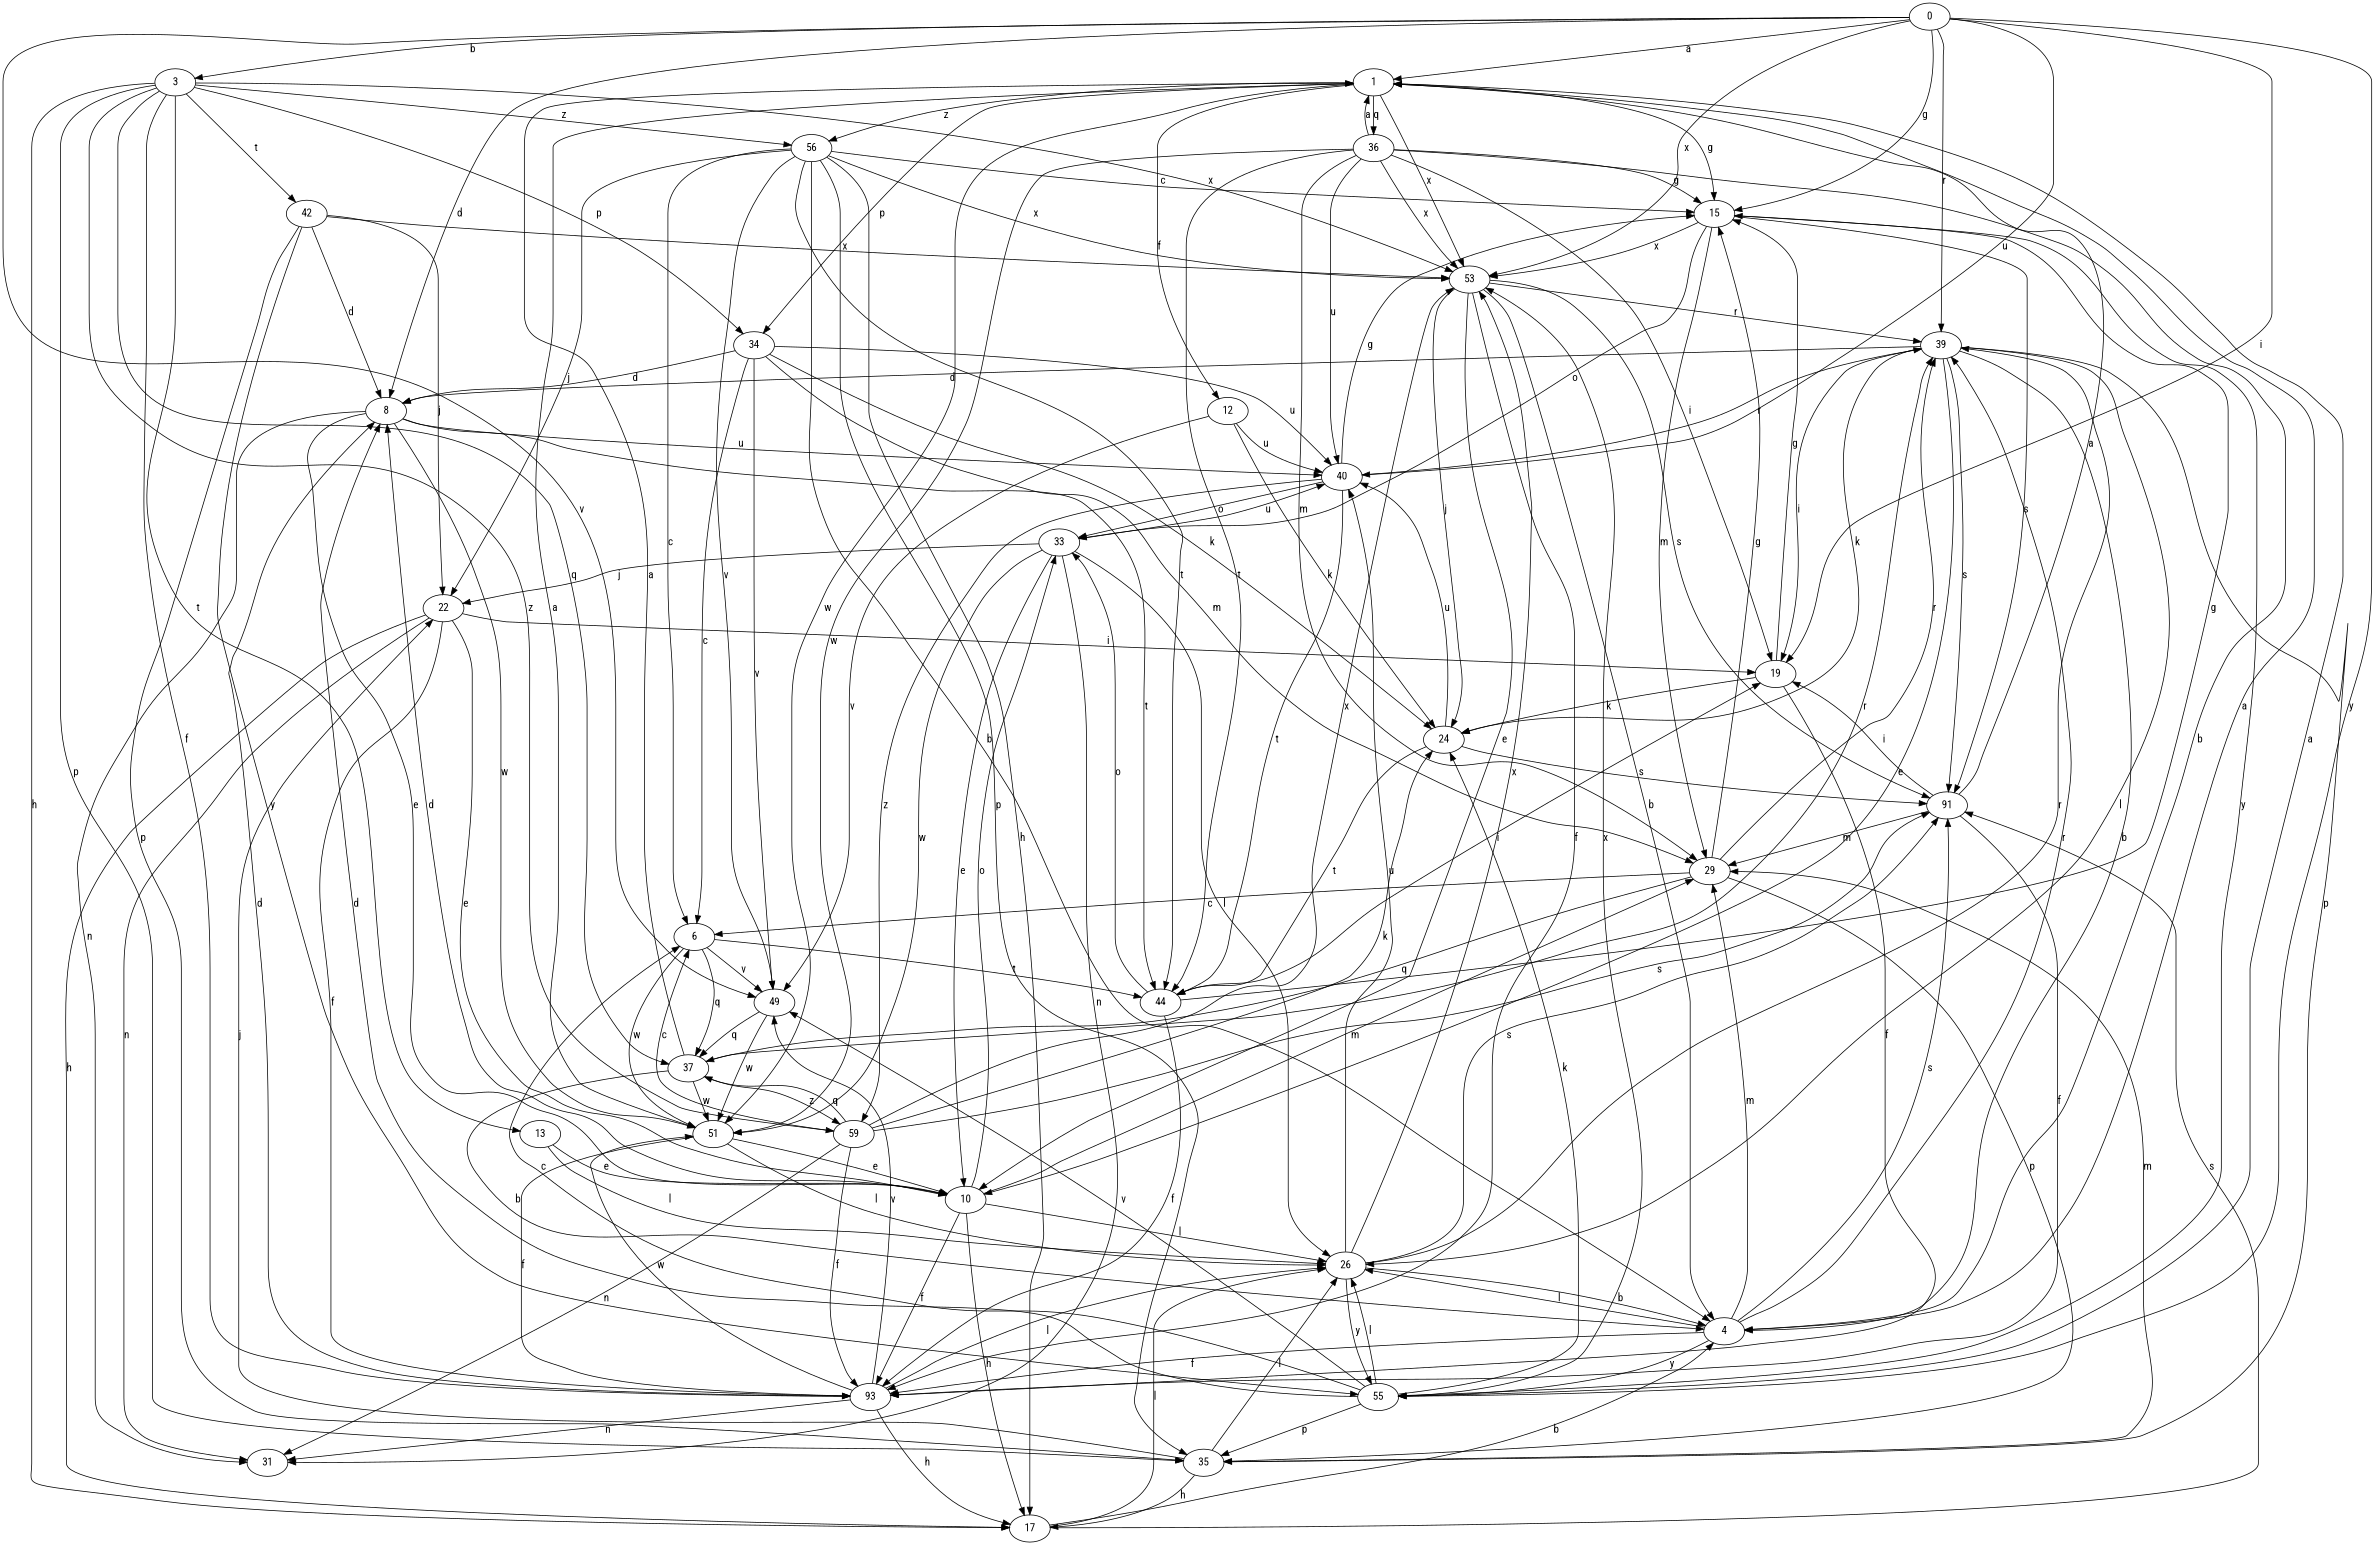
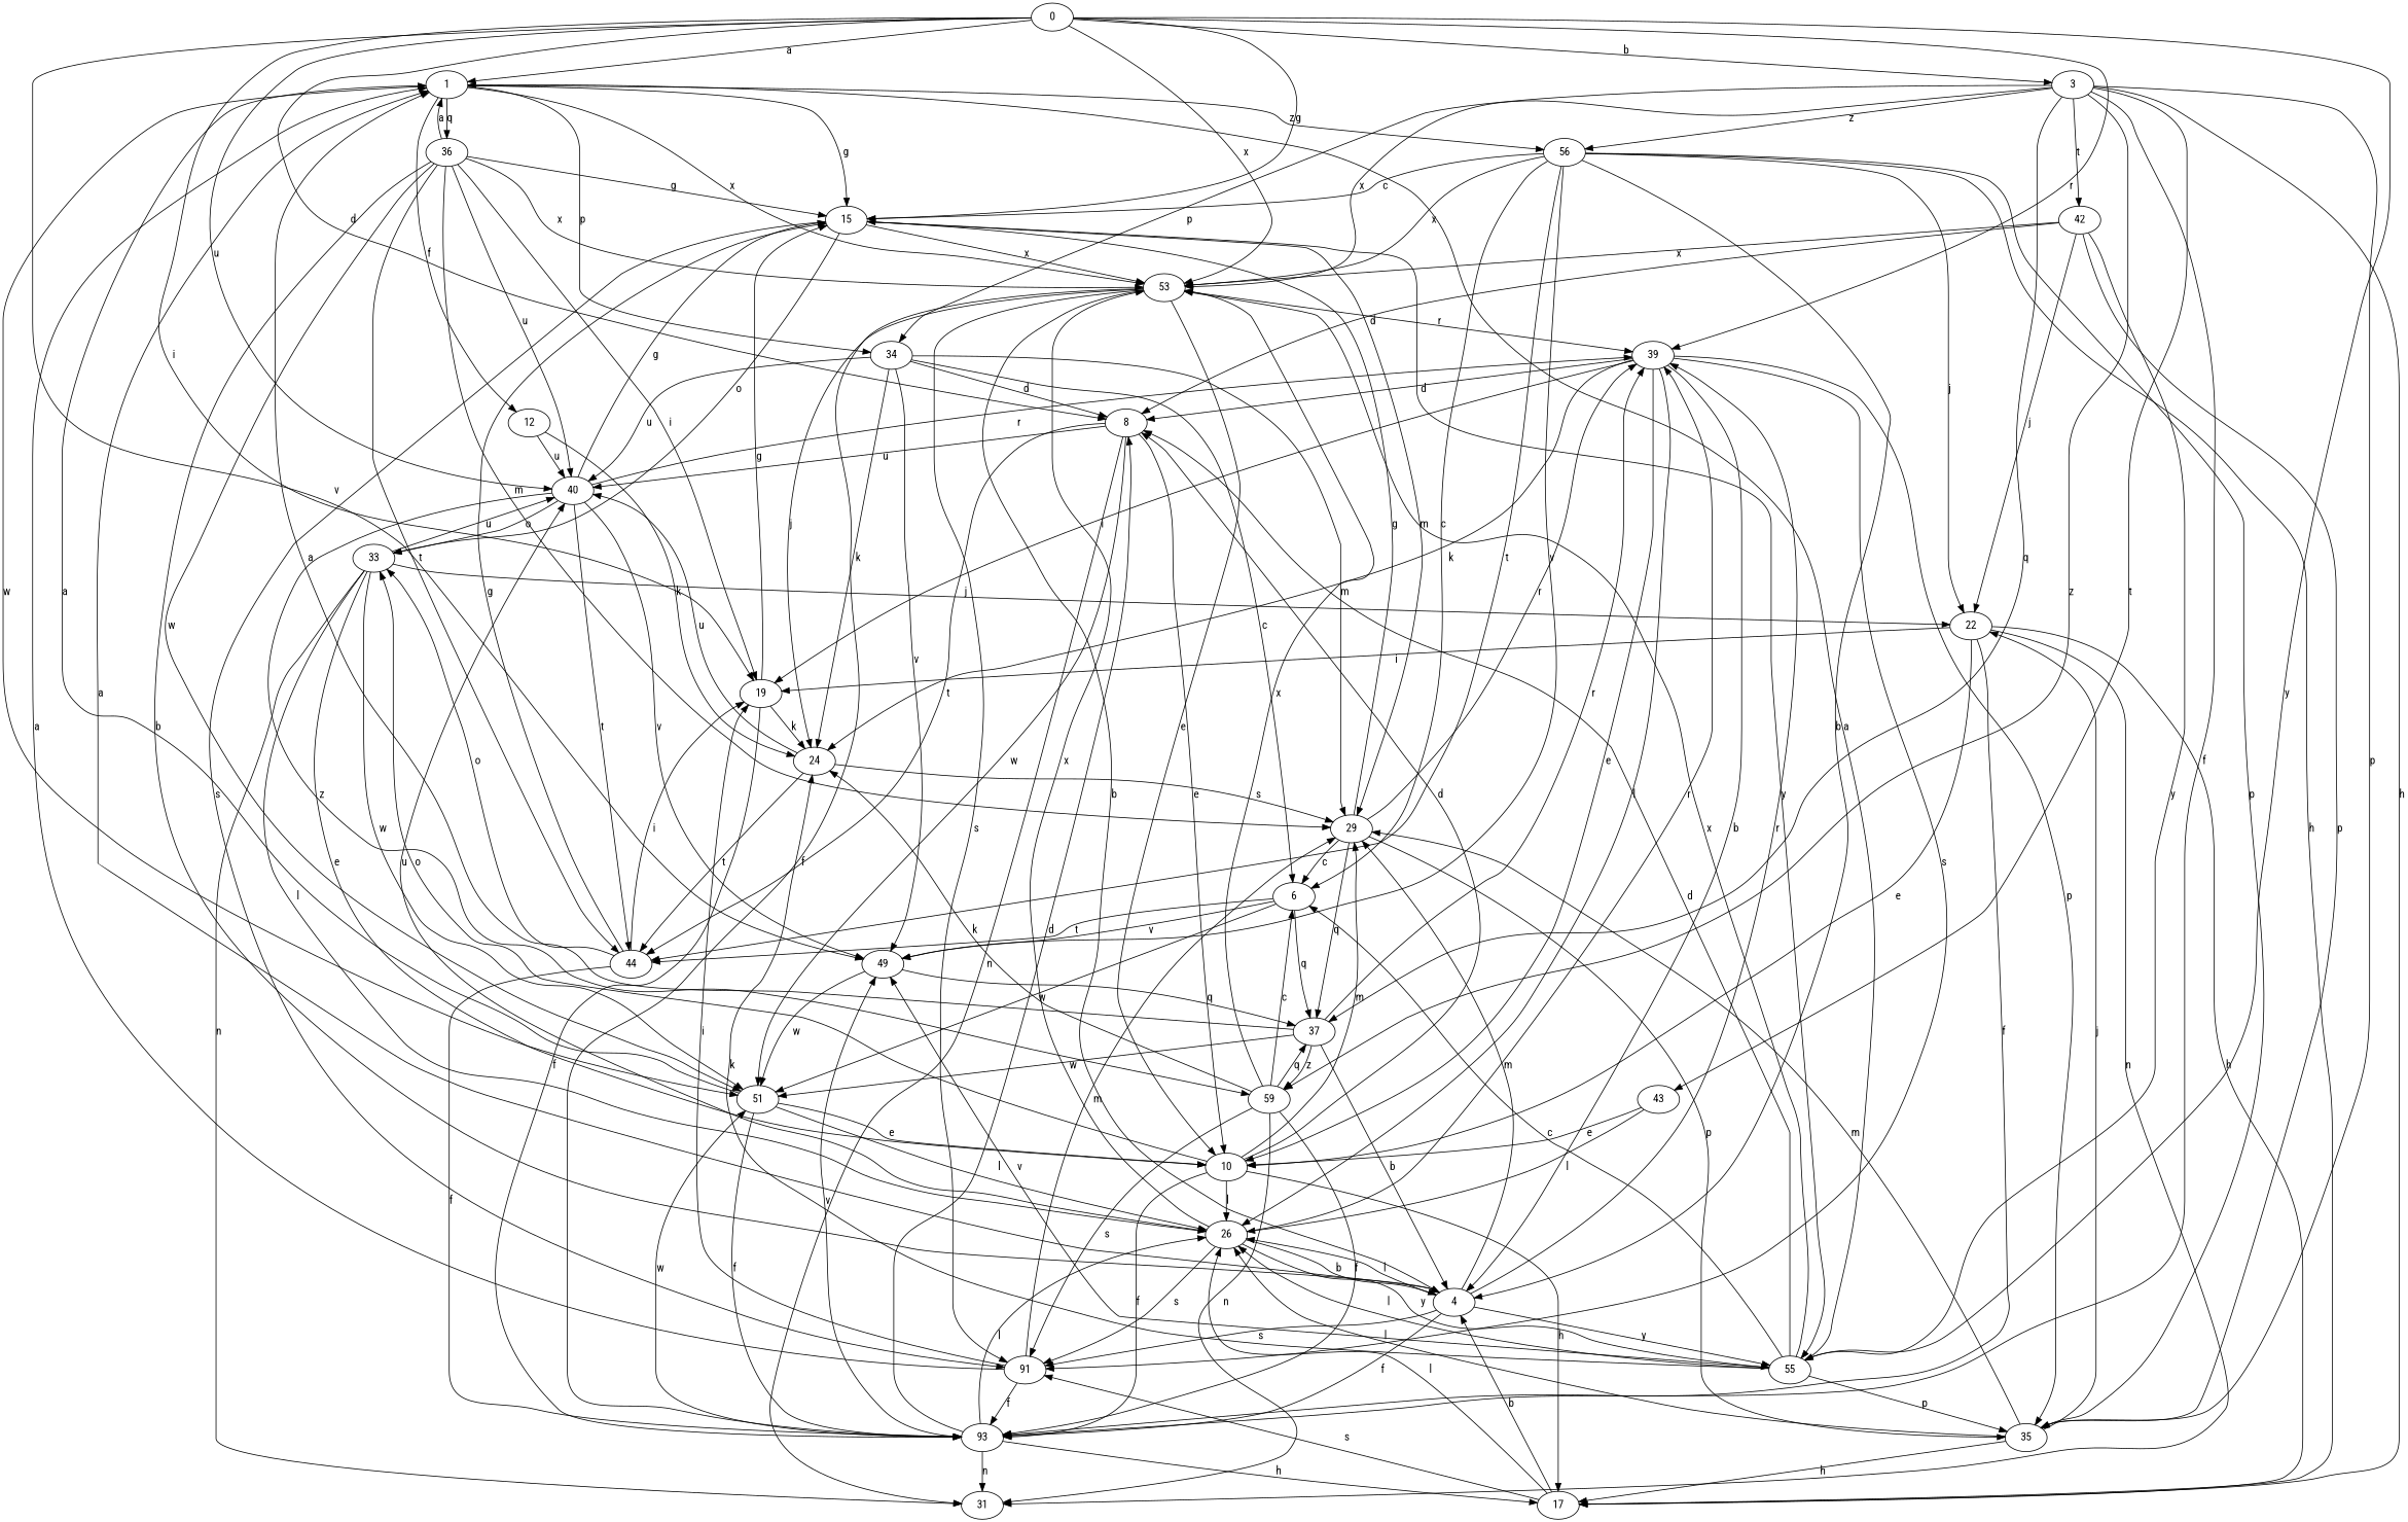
  strict digraph {
    fontname="Roboto Condensed"
    node [fontname="Roboto Condensed"]
    edge [fontname="Roboto Condensed"]
    0
    1
    3
    8
    15
    19
    39
    n8 [label=40]
    53
    55
    49
    12
    34
    36
    51
    56
    n17 [label=93]
    17
    35
    37
    42
-   43 [label=13]
+   43
    59
    44
    10
    31
    29
    n28 [label=91]
    33
    24
    4
    26
    6
    22
    0 -> 1 [label=a]
    0 -> 3 [label=b]
    0 -> 8 [label=d]
    0 -> 15 [label=g]
    0 -> 19 [label=i]
    0 -> 39 [label=r]
    0 -> n8 [label=u]
    0 -> 53 [label=x]
    0 -> 55 [label=y]
    0 -> 49 [label=v]
    1 -> 15 [label=g]
    1 -> 53 [label=x]
    1 -> 12 [label=f]
    1 -> 34 [label=p]
    1 -> 36 [label=q]
    1 -> 51 [label=w]
    1 -> 56 [label=z]
    3 -> 53 [label=x]
    3 -> 34 [label=p]
    3 -> 56 [label=z]
    3 -> n17 [label=f]
    3 -> 17 [label=h]
    3 -> 35 [label=p]
    3 -> 37 [label=q]
    3 -> 42 [label=t]
    3 -> 43 [label=t]
    3 -> 59 [label=z]
    8 -> n8 [label=u]
    8 -> 51 [label=w]
    8 -> 44 [label=t]
    8 -> 10 [label=e]
    8 -> 31 [label=n]
    15 -> 53 [label=x]
    15 -> 55 [label=y]
    15 -> 29 [label=m]
    15 -> n28 [label=s]
    15 -> 33 [label=o]
    19 -> 15 [label=g]
    19 -> n17 [label=f]
    19 -> 24 [label=k]
    39 -> 8 [label=d]
    39 -> 19 [label=i]
    39 -> 35 [label=p]
    39 -> 10 [label=e]
    39 -> n28 [label=s]
    39 -> 24 [label=k]
    39 -> 4 [label=b]
    39 -> 26 [label=l]
    n8 -> 15 [label=g]
    n8 -> 39 [label=r]
    n8 -> 59 [label=z]
    n8 -> 44 [label=t]
    n8 -> 33 [label=o]
    53 -> 39 [label=r]
    53 -> n17 [label=f]
    53 -> 10 [label=e]
    53 -> n28 [label=s]
    53 -> 24 [label=j]
    53 -> 4 [label=b]
    55 -> 1 [label=a]
    55 -> 8 [label=d]
    55 -> 53 [label=x]
    55 -> 49 [label=v]
    55 -> 35 [label=p]
    55 -> 24 [label=k]
    55 -> 26 [label=l]
    55 -> 6 [label=c]
    49 -> 51 [label=w]
    49 -> 37 [label=q]
    12 -> n8 [label=u]
-   12 -> 49 [label=v]
+   n8 -> 49 [label=v]
    12 -> 24 [label=k]
    34 -> 8 [label=d]
    34 -> n8 [label=u]
    34 -> 49 [label=v]
    34 -> 29 [label=m]
    34 -> 24 [label=k]
    34 -> 6 [label=c]
    36 -> 1 [label=a]
    36 -> 15 [label=g]
    36 -> 19 [label=i]
    36 -> n8 [label=u]
    36 -> 53 [label=x]
    36 -> 51 [label=w]
    36 -> 44 [label=t]
    36 -> 29 [label=m]
    36 -> 4 [label=b]
    51 -> 1 [label=a]
    51 -> n17 [label=f]
    51 -> 10 [label=e]
    51 -> 26 [label=l]
    56 -> 15 [label=c]
    56 -> 53 [label=x]
    56 -> 49 [label=v]
    56 -> 17 [label=h]
    56 -> 35 [label=p]
    56 -> 44 [label=t]
    56 -> 4 [label=b]
    56 -> 6 [label=c]
    56 -> 22 [label=j]
    n17 -> 8 [label=d]
    n17 -> 49 [label=v]
    n17 -> 51 [label=w]
    n17 -> 17 [label=h]
    n17 -> 31 [label=n]
    n17 -> 26 [label=l]
    17 -> n28 [label=s]
    17 -> 4 [label=b]
    17 -> 26 [label=l]
    35 -> 17 [label=h]
    35 -> 29 [label=m]
    35 -> 26 [label=l]
    35 -> 22 [label=j]
    37 -> 1 [label=a]
    37 -> 39 [label=r]
    37 -> 51 [label=w]
    37 -> 59 [label=z]
    37 -> 4 [label=b]
    42 -> 8 [label=d]
    42 -> 53 [label=x]
    42 -> 55 [label=y]
    42 -> 35 [label=p]
    42 -> 22 [label=j]
    43 -> 10 [label=e]
    43 -> 26 [label=l]
    59 -> 53 [label=x]
    59 -> n17 [label=f]
    59 -> 37 [label=q]
    59 -> 31 [label=n]
    59 -> n28 [label=s]
    59 -> 24 [label=k]
    59 -> 6 [label=c]
    44 -> 15 [label=g]
    44 -> 19 [label=i]
    44 -> n17 [label=f]
    44 -> 33 [label=o]
    10 -> 8 [label=d]
    10 -> n17 [label=f]
    10 -> 17 [label=h]
    10 -> 29 [label=m]
    10 -> 33 [label=o]
    10 -> 26 [label=l]
    29 -> 15 [label=g]
    29 -> 39 [label=r]
    29 -> 35 [label=p]
    29 -> 37 [label=q]
    29 -> 6 [label=c]
    n28 -> 1 [label=a]
    n28 -> 19 [label=i]
    n28 -> n17 [label=f]
    n28 -> 29 [label=m]
    33 -> n8 [label=u]
    33 -> 51 [label=w]
    33 -> 10 [label=e]
    33 -> 31 [label=n]
    33 -> 26 [label=l]
    33 -> 22 [label=j]
    24 -> n8 [label=u]
    24 -> 44 [label=t]
-   24 -> n28 [label=s]
+   24 -> 29 [label=s]
    4 -> 1 [label=a]
    4 -> 39 [label=r]
    4 -> 55 [label=y]
    4 -> n17 [label=f]
    4 -> 29 [label=m]
    4 -> n28 [label=s]
    4 -> 26 [label=l]
    26 -> 39 [label=r]
    26 -> n8 [label=u]
    26 -> 53 [label=x]
    26 -> 55 [label=y]
    26 -> n28 [label=s]
    26 -> 4 [label=b]
    6 -> 49 [label=v]
    6 -> 51 [label=w]
    6 -> 37 [label=q]
    6 -> 44 [label=t]
    22 -> 19 [label=i]
    22 -> n17 [label=f]
    22 -> 17 [label=h]
    22 -> 10 [label=e]
    22 -> 31 [label=n]
  }
